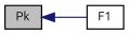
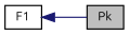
  digraph {
    rankdir=LR
    fontname=Ubuntu
    node [color=black fontname=Ubuntu fontsize=10 shape=record]
    n1 [fillcolor=grey75 fontcolor=black height=0.2 label=Pk style=filled width=0.4]
    n2 [height=0.2 label=F1 width=0.4]
-   n1 -> n2 [color=midnightblue dir=back fontname=Ubuntu fontsize=10 labelfontname=Helvetica labelfontsize=10 style=solid]
+   n2 -> n1 [color=midnightblue dir=back fontname=Ubuntu fontsize=10 labelfontname=Helvetica labelfontsize=10 style=solid]
  }
